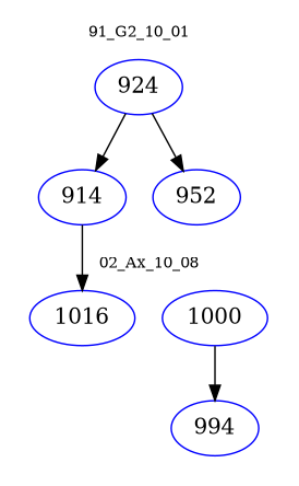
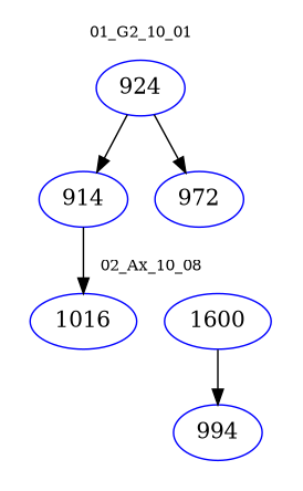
  digraph {
    node [color=blue]
    edge [color=black]
-   n1 [label=1000]
+   n1 [label=1600]
    n2 [label=994]
    n3 [label=1016]
    n4 [label=924]
    n5 [label=914]
-   n6 [label=952]
+   n6 [label=972]
    subgraph cluster_1 {
      color=white
      fontsize=10
      label="02_Ax_10_08"
      n1
      n2
      n3
    }
    subgraph cluster_2 {
      color=white
      fontsize=10
-     label="91_G2_10_01"
+     label="01_G2_10_01"
      n4
      n5
      n6
    }
    n1 -> n2
    n4 -> n5
    n4 -> n6
    n5 -> n3
  }
